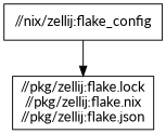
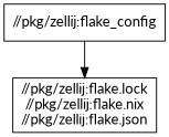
  digraph {
    fontname=Lato
    node [shape=box fontname=Lato]
-   "//pkg/zellij:flake_config" [label="//nix/zellij:flake_config"]
+   "//pkg/zellij:flake_config"
    "//pkg/zellij:flake.lock\n//pkg/zellij:flake.nix\n//pkg/zellij:flake.json"
    "//pkg/zellij:flake_config" -> "//pkg/zellij:flake.lock\n//pkg/zellij:flake.nix\n//pkg/zellij:flake.json" [fontname=Lato]
  }
